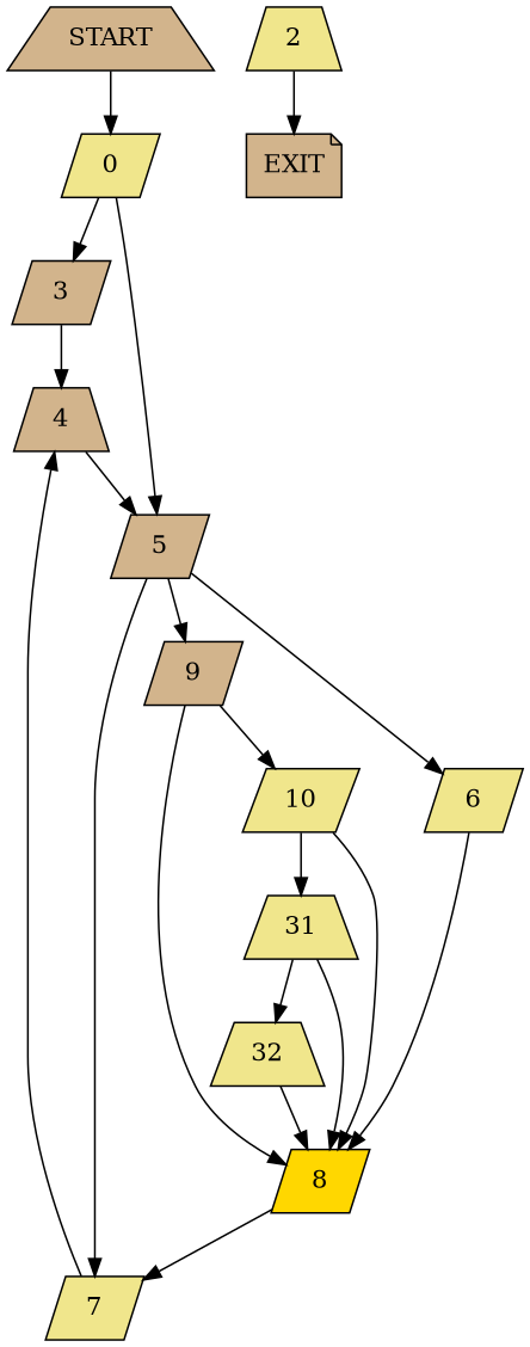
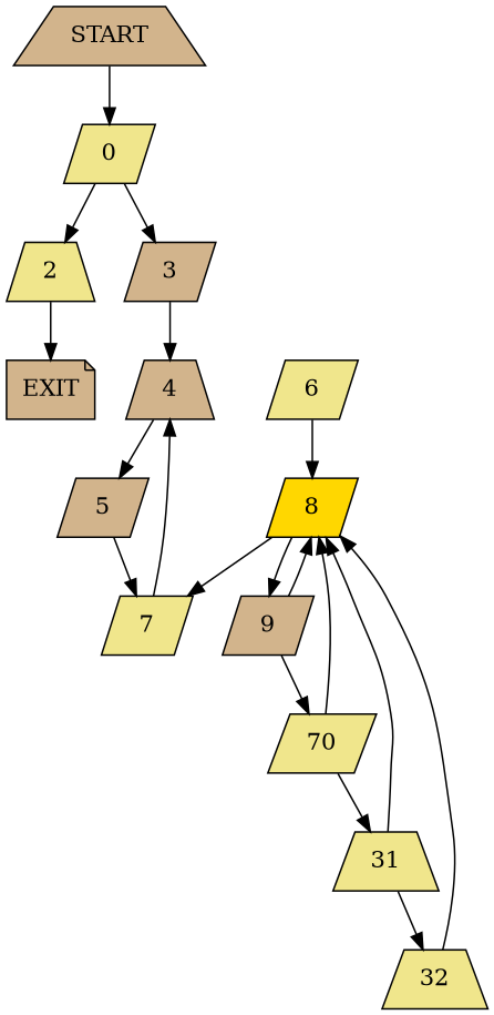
  digraph {
    node [fillcolor=khaki shape=parallelogram style=filled]
    n1 [fillcolor=tan label=START shape=trapezium]
    n2 [label=0]
    2 [shape=trapezium]
    3 [fillcolor=tan]
    n5 [fillcolor=tan label=EXIT shape=note]
    4 [fillcolor=tan shape=trapezium]
    5 [fillcolor=tan]
    6
    7
    8 [fillcolor=gold]
    9 [fillcolor=tan]
-   10
+   10 [label=70]
    n13 [label=31 shape=trapezium]
    n14 [label=32 shape=trapezium]
    n1 -> n2
-   n2 -> 5
+   n2 -> 2
    n2 -> 3
    2 -> n5
    3 -> 4
    4 -> 5
-   5 -> 6
    5 -> 7
    6 -> 8
    7 -> 4
    8 -> 7
-   5 -> 9
+   8 -> 9
    9 -> 8
    9 -> 10
    10 -> 8
    10 -> n13
    n13 -> 8
    n13 -> n14
    n14 -> 8
  }
